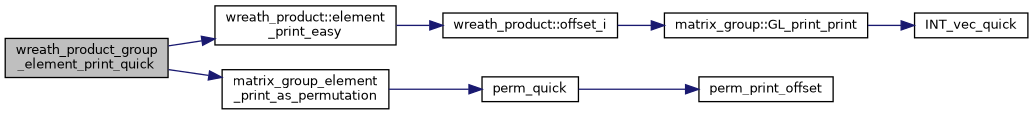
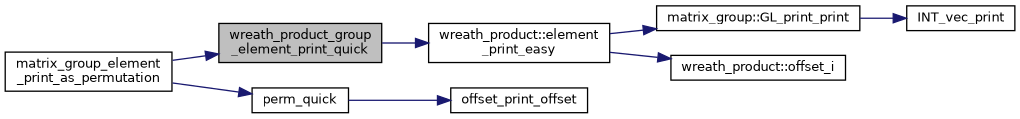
  digraph {
    rankdir=LR
    node [color=black fillcolor=white fontname=Helvetica fontsize=10 shape=record style=filled]
    edge [color=midnightblue fontname=Helvetica fontsize=10 labelfontname=Helvetica labelfontsize=10 style=solid]
    n1 [fillcolor=grey75 fontcolor=black height=0.2 label="wreath_product_group\l_element_print_quick" width=0.4]
    n2 [height=0.2 label="wreath_product::element\l_print_easy" width=0.4]
    n3 [height=0.2 label="matrix_group_element\l_print_as_permutation" width=0.4]
    n4 [height=0.2 label="matrix_group::GL_print_print" width=0.4]
    n5 [height=0.2 label="wreath_product::offset_i" width=0.4]
    n6 [height=0.2 label=perm_quick width=0.4]
-   n7 [height=0.2 label=INT_vec_quick width=0.4]
-   n8 [height=0.2 label=perm_print_offset width=0.4]
+   n7 [height=0.2 label=INT_vec_print width=0.4]
+   n8 [height=0.2 label=offset_print_offset width=0.4]
    n1 -> n2
-   n1 -> n3
-   n5 -> n4
+   n3 -> n1
+   n2 -> n4
    n2 -> n5
    n3 -> n6
    n4 -> n7
    n6 -> n8
  }
